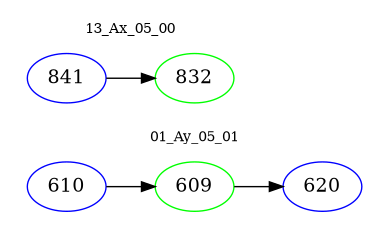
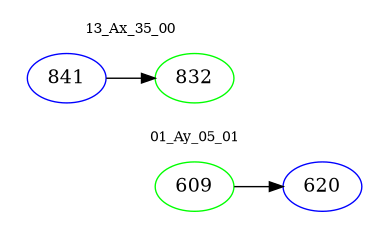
  digraph {
    rankdir=LR
    node [color=blue]
    edge [color=black]
-   n1 [label=610]
    n2 [color=green label=609]
    n3 [label=620]
    n4 [label=841]
    n5 [color=green label=832]
    subgraph cluster_1 {
      color=white
      fontsize=10
      label="01_Ay_05_01"
-     n1
      n2
      n3
    }
    subgraph cluster_2 {
      color=white
      fontsize=10
-     label="13_Ax_05_00"
+     label="13_Ax_35_00"
      n4
      n5
    }
-   n1 -> n2
    n2 -> n3
    n4 -> n5
  }
